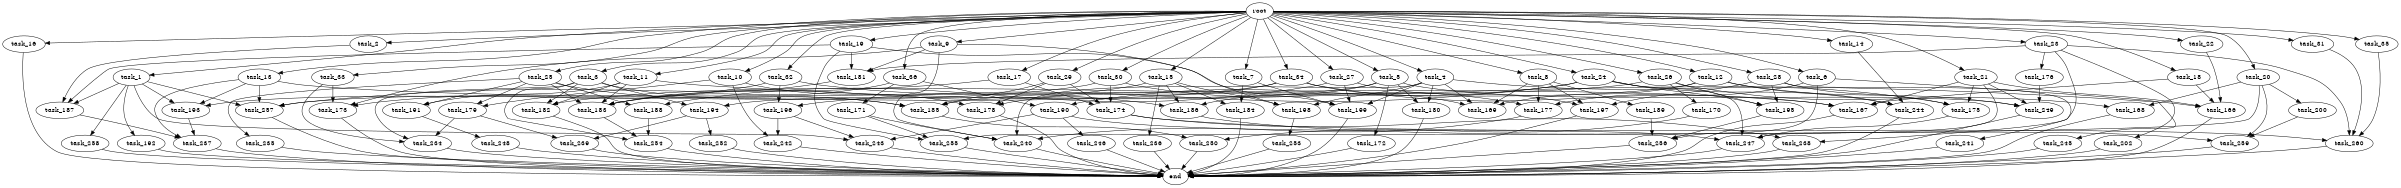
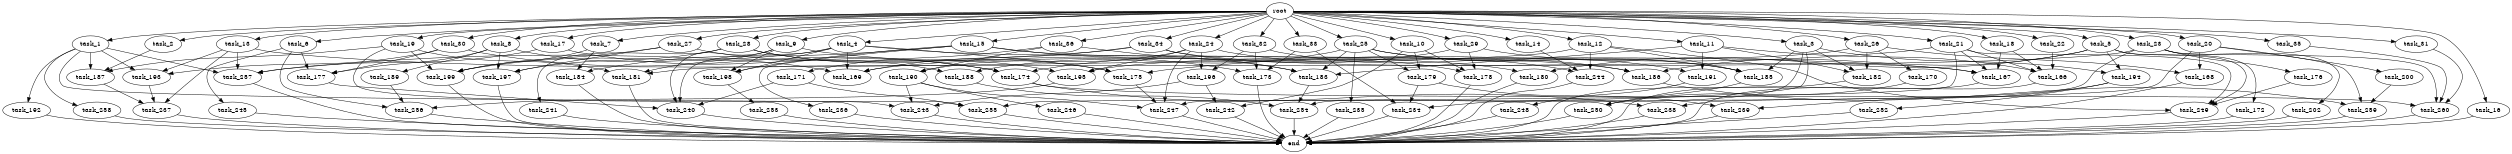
  digraph {
    root
    task_1
    task_2
    task_3
    task_4
    task_5
    task_6
    task_7
    task_8
    task_9
    task_10
    task_11
    task_12
    task_13
    task_14
    task_15
    task_16
    task_17
    task_18
    task_19
    task_20
    task_21
    task_22
    task_23
    task_24
    task_25
    task_26
    task_27
    task_28
    task_29
    task_30
    task_31
    task_32
    task_33
    task_34
    task_35
    task_36
    task_187
    task_192
    task_193
    task_243
    task_257
    task_258
    task_182
    task_185
    task_194
    task_234
    task_254
    task_169
    task_175
    task_180
    task_198
    task_199
    task_240
    task_172
    task_186
    task_249
    task_177
    task_245
    task_256
    task_184
    task_189
    task_197
    task_173
    task_181
    task_178
    task_179
    task_242
    task_166
    task_183
    task_191
    task_244
    task_167
    task_237
    task_236
    end
    task_174
    task_255
    task_168
    task_200
    task_259
    task_247
    task_176
    task_202
    task_238
    task_260
    task_190
    task_195
    task_196
    task_188
    task_235
    task_170
    task_241
    task_171
    task_250
    task_239
    task_252
    task_253
    task_248
    task_246
    root -> task_1
    root -> task_2
    root -> task_3
    root -> task_4
    root -> task_5
    root -> task_6
    root -> task_7
    root -> task_8
    root -> task_9
    root -> task_10
    root -> task_11
    root -> task_12
    root -> task_13
    root -> task_14
    root -> task_15
    root -> task_16
    root -> task_17
    root -> task_18
    root -> task_19
    root -> task_20
    root -> task_21
    root -> task_22
    root -> task_23
    root -> task_24
    root -> task_25
    root -> task_26
    root -> task_27
    root -> task_28
    root -> task_29
    root -> task_30
    root -> task_31
    root -> task_32
    root -> task_33
    root -> task_34
    root -> task_35
    root -> task_36
    task_1 -> task_187
    task_1 -> task_192
    task_1 -> task_193
    task_1 -> task_243
    task_1 -> task_257
    task_1 -> task_258
    task_2 -> task_187
    task_3 -> task_182
    task_3 -> task_185
    task_3 -> task_194
    task_3 -> task_234
    task_3 -> task_254
    task_4 -> task_169
    task_4 -> task_175
    task_4 -> task_180
    task_4 -> task_198
    task_4 -> task_199
    task_4 -> task_240
    task_5 -> task_194
    task_5 -> task_180
    task_5 -> task_172
    task_5 -> task_186
    task_5 -> task_249
    task_6 -> task_177
    task_6 -> task_245
    task_6 -> task_256
    task_7 -> task_199
    task_7 -> task_184
    task_8 -> task_169
    task_8 -> task_177
    task_8 -> task_189
    task_8 -> task_197
    task_9 -> task_198
    task_9 -> task_240
    task_9 -> task_173
    task_9 -> task_181
    task_10 -> task_178
    task_10 -> task_179
    task_10 -> task_242
    task_11 -> task_182
    task_11 -> task_166
    task_11 -> task_183
    task_11 -> task_191
    task_12 -> task_185
    task_12 -> task_169
    task_12 -> task_249
    task_12 -> task_244
    task_13 -> task_193
    task_13 -> task_257
    task_13 -> task_167
    task_13 -> task_237
    task_14 -> task_244
    task_15 -> task_198
    task_15 -> task_186
    task_15 -> task_184
    task_15 -> task_183
    task_15 -> task_236
    task_16 -> end
    task_17 -> task_257
    task_17 -> task_174
    task_18 -> task_166
    task_18 -> task_167
    task_19 -> task_187
    task_19 -> task_199
    task_19 -> task_181
    task_19 -> task_255
    task_20 -> task_255
    task_20 -> task_168
    task_20 -> task_200
    task_20 -> task_259
    task_21 -> task_175
    task_21 -> task_249
    task_21 -> task_166
    task_21 -> task_167
    task_21 -> task_247
    task_22 -> task_166
    task_23 -> task_181
    task_23 -> task_176
    task_23 -> task_202
    task_23 -> task_238
    task_23 -> task_260
    task_24 -> task_244
    task_24 -> task_247
    task_24 -> task_190
    task_24 -> task_195
    task_24 -> task_196
    task_25 -> task_185
    task_25 -> task_179
    task_25 -> task_183
    task_25 -> task_191
    task_25 -> task_188
    task_25 -> task_235
    task_26 -> task_182
    task_26 -> task_168
    task_26 -> task_195
    task_26 -> task_170
    task_27 -> task_199
    task_27 -> task_197
    task_27 -> task_188
    task_28 -> task_175
    task_28 -> task_197
    task_28 -> task_195
    task_28 -> task_241
    task_29 -> task_185
    task_29 -> task_178
    task_29 -> task_174
    task_30 -> task_193
    task_30 -> task_177
    task_30 -> task_174
    task_31 -> task_260
    task_32 -> task_186
    task_32 -> task_173
    task_32 -> task_196
    task_33 -> task_234
    task_33 -> task_173
    task_34 -> task_257
    task_34 -> task_169
    task_34 -> task_178
    task_34 -> task_167
    task_35 -> task_260
    task_36 -> task_183
    task_36 -> task_190
    task_36 -> task_171
    task_187 -> task_237
    task_192 -> end
    task_193 -> task_237
    task_243 -> end
    task_257 -> end
    task_258 -> end
    task_182 -> end
    task_185 -> task_250
    task_194 -> task_239
    task_194 -> task_252
    task_234 -> end
    task_254 -> end
    task_175 -> task_247
    task_180 -> end
    task_198 -> task_253
    task_199 -> end
    task_240 -> end
    task_172 -> end
    task_186 -> task_259
    task_249 -> end
    task_177 -> task_240
    task_245 -> end
    task_256 -> end
    task_184 -> end
    task_189 -> task_256
    task_197 -> end
    task_173 -> end
-   task_181 -> task_183
+   task_181 -> end
    task_178 -> end
    task_179 -> task_234
    task_179 -> task_239
    task_242 -> end
    task_166 -> end
    task_183 -> task_254
    task_191 -> task_248
    task_244 -> end
    task_167 -> end
    task_237 -> end
    task_236 -> end
    task_174 -> task_238
    task_174 -> task_260
    task_255 -> end
    task_168 -> end
    task_200 -> task_259
    task_259 -> end
    task_247 -> end
    task_176 -> task_249
    task_202 -> end
    task_238 -> end
    task_260 -> end
    task_190 -> task_243
    task_190 -> task_247
    task_190 -> task_246
    task_195 -> task_256
    task_196 -> task_243
    task_196 -> task_242
    task_188 -> task_254
    task_235 -> end
    task_170 -> task_250
    task_241 -> end
    task_171 -> task_240
    task_171 -> task_255
    task_250 -> end
    task_239 -> end
    task_252 -> end
    task_253 -> end
    task_248 -> end
    task_246 -> end
  }
